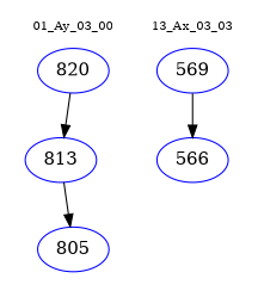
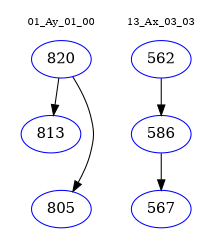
  digraph {
    node [color=blue]
    edge [color=black]
    n1 [label=820]
    n2 [label=813]
    n3 [label=805]
-   n4 [label=569]
-   n5 [label=566]
+   n4 [label=562]
+   n5 [label=586]
+   n6 [label=567]
    subgraph cluster_1 {
      color=white
      fontsize=10
-     label="01_Ay_03_00"
+     label="01_Ay_01_00"
      n1
      n2
      n3
    }
    subgraph cluster_2 {
      color=white
      fontsize=10
      label="13_Ax_03_03"
      n4
      n5
+     n6
    }
    n1 -> n2
-   n2 -> n3
+   n1 -> n3
    n4 -> n5
+   n5 -> n6
  }
